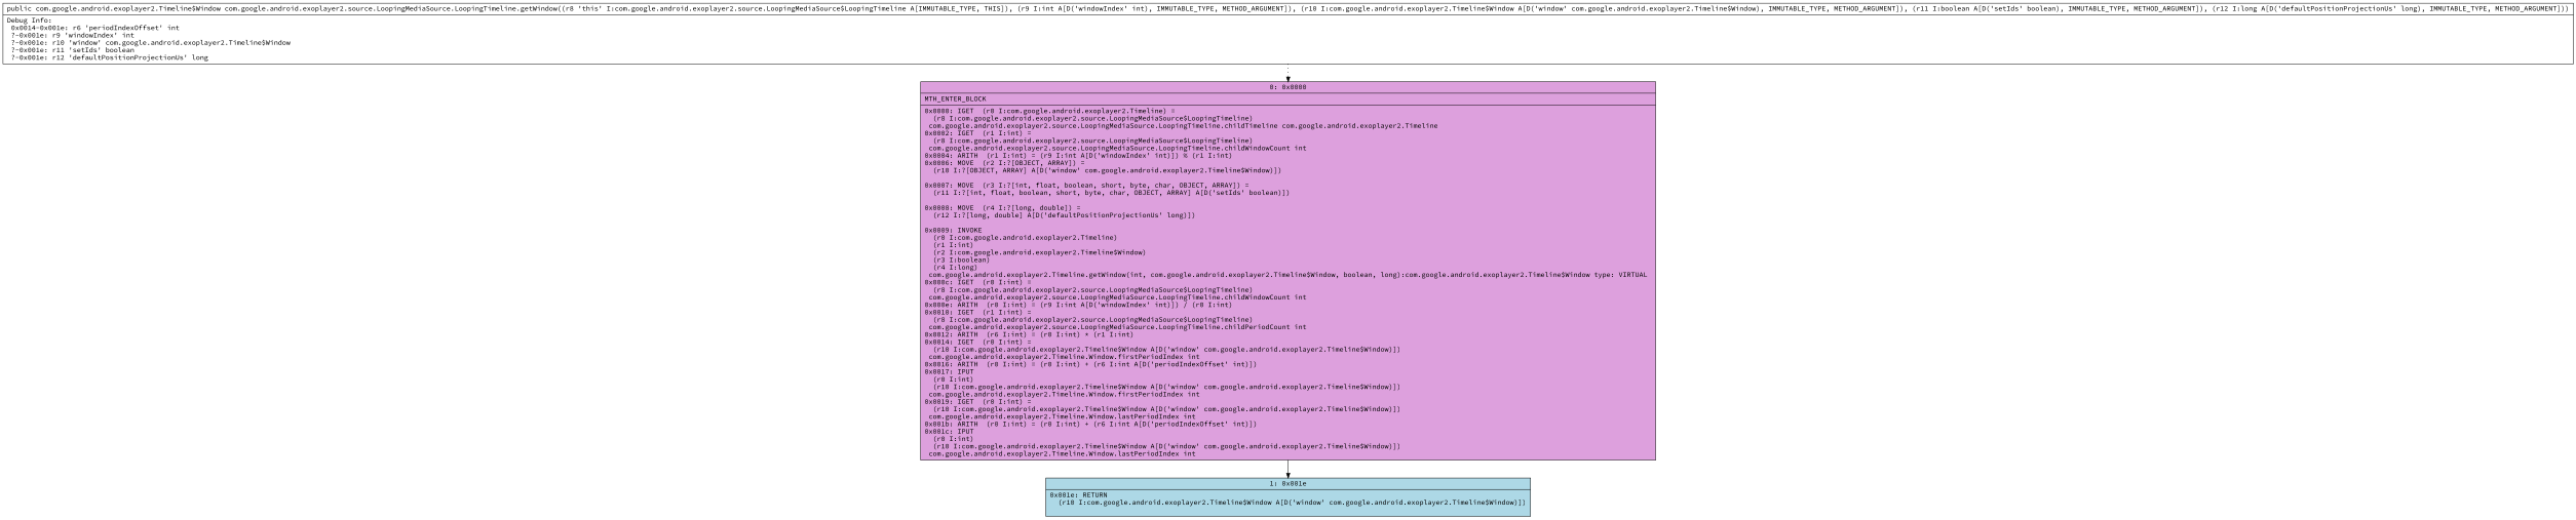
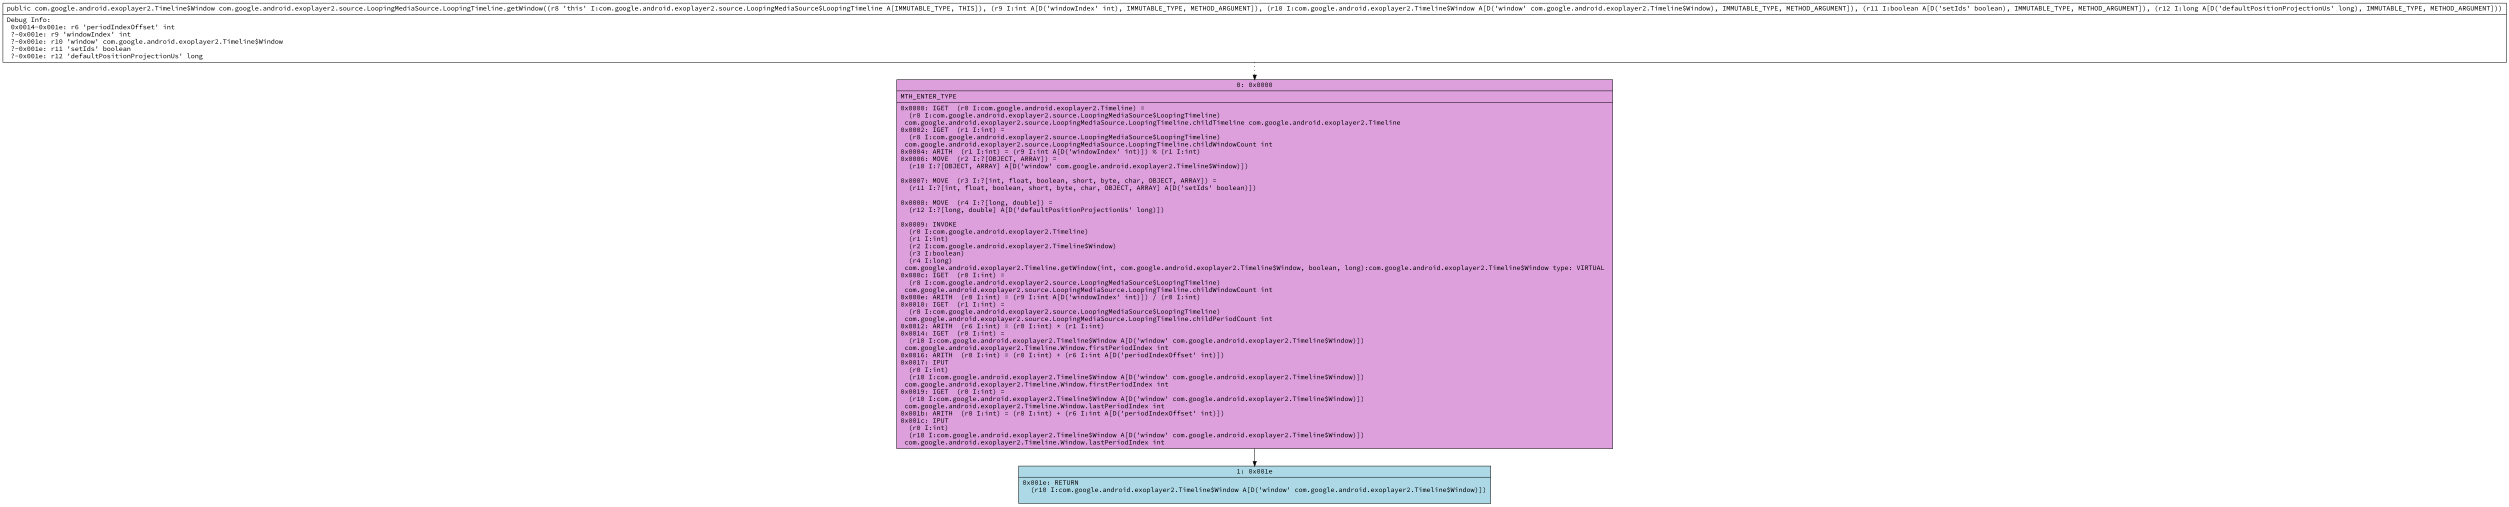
  digraph {
    fontname="Source Code Pro"
    node [shape=record style=filled fontname="Source Code Pro"]
    edge [fontname="Source Code Pro"]
-   n1 [label="{0\:\ 0x0000|MTH_ENTER_BLOCK\l|0x0000: IGET  (r0 I:com.google.android.exoplayer2.Timeline) = \l  (r8 I:com.google.android.exoplayer2.source.LoopingMediaSource$LoopingTimeline)\l com.google.android.exoplayer2.source.LoopingMediaSource.LoopingTimeline.childTimeline com.google.android.exoplayer2.Timeline \l0x0002: IGET  (r1 I:int) = \l  (r8 I:com.google.android.exoplayer2.source.LoopingMediaSource$LoopingTimeline)\l com.google.android.exoplayer2.source.LoopingMediaSource.LoopingTimeline.childWindowCount int \l0x0004: ARITH  (r1 I:int) = (r9 I:int A[D('windowIndex' int)]) % (r1 I:int) \l0x0006: MOVE  (r2 I:?[OBJECT, ARRAY]) = \l  (r10 I:?[OBJECT, ARRAY] A[D('window' com.google.android.exoplayer2.Timeline$Window)])\l \l0x0007: MOVE  (r3 I:?[int, float, boolean, short, byte, char, OBJECT, ARRAY]) = \l  (r11 I:?[int, float, boolean, short, byte, char, OBJECT, ARRAY] A[D('setIds' boolean)])\l \l0x0008: MOVE  (r4 I:?[long, double]) = \l  (r12 I:?[long, double] A[D('defaultPositionProjectionUs' long)])\l \l0x0009: INVOKE  \l  (r0 I:com.google.android.exoplayer2.Timeline)\l  (r1 I:int)\l  (r2 I:com.google.android.exoplayer2.Timeline$Window)\l  (r3 I:boolean)\l  (r4 I:long)\l com.google.android.exoplayer2.Timeline.getWindow(int, com.google.android.exoplayer2.Timeline$Window, boolean, long):com.google.android.exoplayer2.Timeline$Window type: VIRTUAL \l0x000c: IGET  (r0 I:int) = \l  (r8 I:com.google.android.exoplayer2.source.LoopingMediaSource$LoopingTimeline)\l com.google.android.exoplayer2.source.LoopingMediaSource.LoopingTimeline.childWindowCount int \l0x000e: ARITH  (r0 I:int) = (r9 I:int A[D('windowIndex' int)]) \/ (r0 I:int) \l0x0010: IGET  (r1 I:int) = \l  (r8 I:com.google.android.exoplayer2.source.LoopingMediaSource$LoopingTimeline)\l com.google.android.exoplayer2.source.LoopingMediaSource.LoopingTimeline.childPeriodCount int \l0x0012: ARITH  (r6 I:int) = (r0 I:int) * (r1 I:int) \l0x0014: IGET  (r0 I:int) = \l  (r10 I:com.google.android.exoplayer2.Timeline$Window A[D('window' com.google.android.exoplayer2.Timeline$Window)])\l com.google.android.exoplayer2.Timeline.Window.firstPeriodIndex int \l0x0016: ARITH  (r0 I:int) = (r0 I:int) + (r6 I:int A[D('periodIndexOffset' int)]) \l0x0017: IPUT  \l  (r0 I:int)\l  (r10 I:com.google.android.exoplayer2.Timeline$Window A[D('window' com.google.android.exoplayer2.Timeline$Window)])\l com.google.android.exoplayer2.Timeline.Window.firstPeriodIndex int \l0x0019: IGET  (r0 I:int) = \l  (r10 I:com.google.android.exoplayer2.Timeline$Window A[D('window' com.google.android.exoplayer2.Timeline$Window)])\l com.google.android.exoplayer2.Timeline.Window.lastPeriodIndex int \l0x001b: ARITH  (r0 I:int) = (r0 I:int) + (r6 I:int A[D('periodIndexOffset' int)]) \l0x001c: IPUT  \l  (r0 I:int)\l  (r10 I:com.google.android.exoplayer2.Timeline$Window A[D('window' com.google.android.exoplayer2.Timeline$Window)])\l com.google.android.exoplayer2.Timeline.Window.lastPeriodIndex int \l}" fillcolor=plum]
+   n1 [label="{0\:\ 0x0000|MTH_ENTER_TYPE\l|0x0000: IGET  (r0 I:com.google.android.exoplayer2.Timeline) = \l  (r8 I:com.google.android.exoplayer2.source.LoopingMediaSource$LoopingTimeline)\l com.google.android.exoplayer2.source.LoopingMediaSource.LoopingTimeline.childTimeline com.google.android.exoplayer2.Timeline \l0x0002: IGET  (r1 I:int) = \l  (r8 I:com.google.android.exoplayer2.source.LoopingMediaSource$LoopingTimeline)\l com.google.android.exoplayer2.source.LoopingMediaSource.LoopingTimeline.childWindowCount int \l0x0004: ARITH  (r1 I:int) = (r9 I:int A[D('windowIndex' int)]) % (r1 I:int) \l0x0006: MOVE  (r2 I:?[OBJECT, ARRAY]) = \l  (r10 I:?[OBJECT, ARRAY] A[D('window' com.google.android.exoplayer2.Timeline$Window)])\l \l0x0007: MOVE  (r3 I:?[int, float, boolean, short, byte, char, OBJECT, ARRAY]) = \l  (r11 I:?[int, float, boolean, short, byte, char, OBJECT, ARRAY] A[D('setIds' boolean)])\l \l0x0008: MOVE  (r4 I:?[long, double]) = \l  (r12 I:?[long, double] A[D('defaultPositionProjectionUs' long)])\l \l0x0009: INVOKE  \l  (r0 I:com.google.android.exoplayer2.Timeline)\l  (r1 I:int)\l  (r2 I:com.google.android.exoplayer2.Timeline$Window)\l  (r3 I:boolean)\l  (r4 I:long)\l com.google.android.exoplayer2.Timeline.getWindow(int, com.google.android.exoplayer2.Timeline$Window, boolean, long):com.google.android.exoplayer2.Timeline$Window type: VIRTUAL \l0x000c: IGET  (r0 I:int) = \l  (r8 I:com.google.android.exoplayer2.source.LoopingMediaSource$LoopingTimeline)\l com.google.android.exoplayer2.source.LoopingMediaSource.LoopingTimeline.childWindowCount int \l0x000e: ARITH  (r0 I:int) = (r9 I:int A[D('windowIndex' int)]) \/ (r0 I:int) \l0x0010: IGET  (r1 I:int) = \l  (r8 I:com.google.android.exoplayer2.source.LoopingMediaSource$LoopingTimeline)\l com.google.android.exoplayer2.source.LoopingMediaSource.LoopingTimeline.childPeriodCount int \l0x0012: ARITH  (r6 I:int) = (r0 I:int) * (r1 I:int) \l0x0014: IGET  (r0 I:int) = \l  (r10 I:com.google.android.exoplayer2.Timeline$Window A[D('window' com.google.android.exoplayer2.Timeline$Window)])\l com.google.android.exoplayer2.Timeline.Window.firstPeriodIndex int \l0x0016: ARITH  (r0 I:int) = (r0 I:int) + (r6 I:int A[D('periodIndexOffset' int)]) \l0x0017: IPUT  \l  (r0 I:int)\l  (r10 I:com.google.android.exoplayer2.Timeline$Window A[D('window' com.google.android.exoplayer2.Timeline$Window)])\l com.google.android.exoplayer2.Timeline.Window.firstPeriodIndex int \l0x0019: IGET  (r0 I:int) = \l  (r10 I:com.google.android.exoplayer2.Timeline$Window A[D('window' com.google.android.exoplayer2.Timeline$Window)])\l com.google.android.exoplayer2.Timeline.Window.lastPeriodIndex int \l0x001b: ARITH  (r0 I:int) = (r0 I:int) + (r6 I:int A[D('periodIndexOffset' int)]) \l0x001c: IPUT  \l  (r0 I:int)\l  (r10 I:com.google.android.exoplayer2.Timeline$Window A[D('window' com.google.android.exoplayer2.Timeline$Window)])\l com.google.android.exoplayer2.Timeline.Window.lastPeriodIndex int \l}" fillcolor=plum]
    n2 [label="{1\:\ 0x001e|0x001e: RETURN  \l  (r10 I:com.google.android.exoplayer2.Timeline$Window A[D('window' com.google.android.exoplayer2.Timeline$Window)])\l \l}" fillcolor=lightblue]
    n3 [label="{public com.google.android.exoplayer2.Timeline$Window com.google.android.exoplayer2.source.LoopingMediaSource.LoopingTimeline.getWindow((r8 'this' I:com.google.android.exoplayer2.source.LoopingMediaSource$LoopingTimeline A[IMMUTABLE_TYPE, THIS]), (r9 I:int A[D('windowIndex' int), IMMUTABLE_TYPE, METHOD_ARGUMENT]), (r10 I:com.google.android.exoplayer2.Timeline$Window A[D('window' com.google.android.exoplayer2.Timeline$Window), IMMUTABLE_TYPE, METHOD_ARGUMENT]), (r11 I:boolean A[D('setIds' boolean), IMMUTABLE_TYPE, METHOD_ARGUMENT]), (r12 I:long A[D('defaultPositionProjectionUs' long), IMMUTABLE_TYPE, METHOD_ARGUMENT]))  | Debug Info:\l  0x0014\-0x001e: r6 'periodIndexOffset' int\l  ?\-0x001e: r9 'windowIndex' int\l  ?\-0x001e: r10 'window' com.google.android.exoplayer2.Timeline$Window\l  ?\-0x001e: r11 'setIds' boolean\l  ?\-0x001e: r12 'defaultPositionProjectionUs' long\l}" fillcolor=white]
    n1 -> n2 [style=solid]
    n3 -> n1 [style=dotted]
  }
